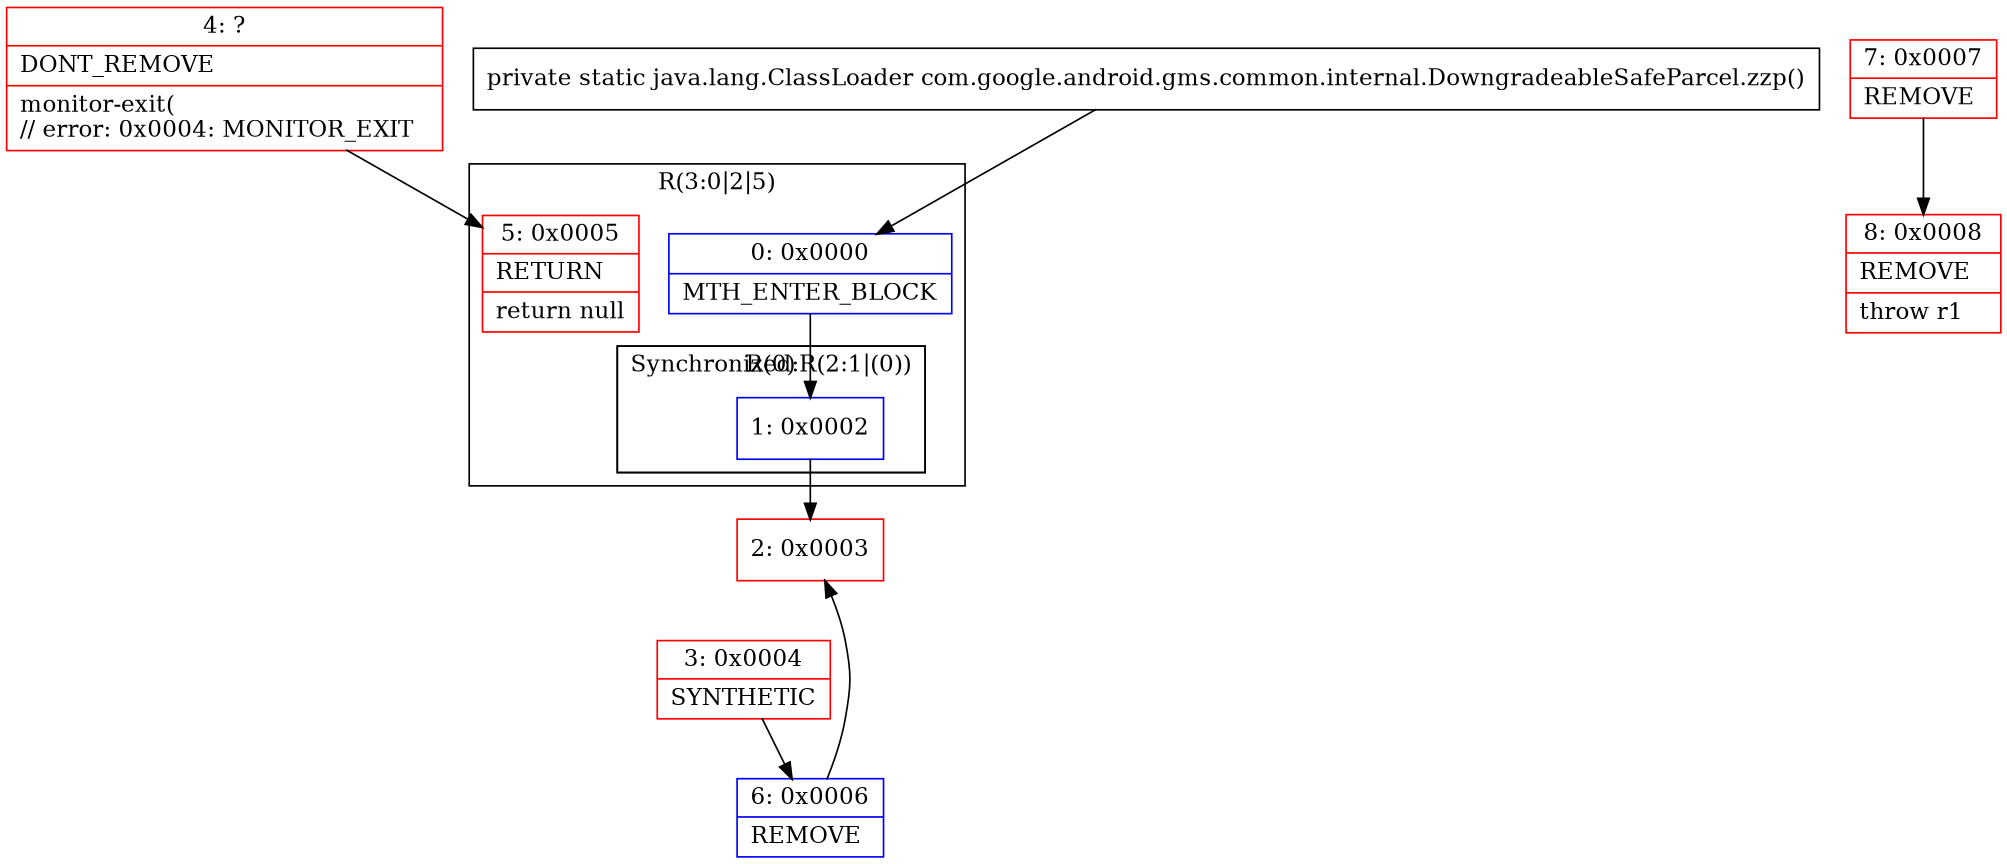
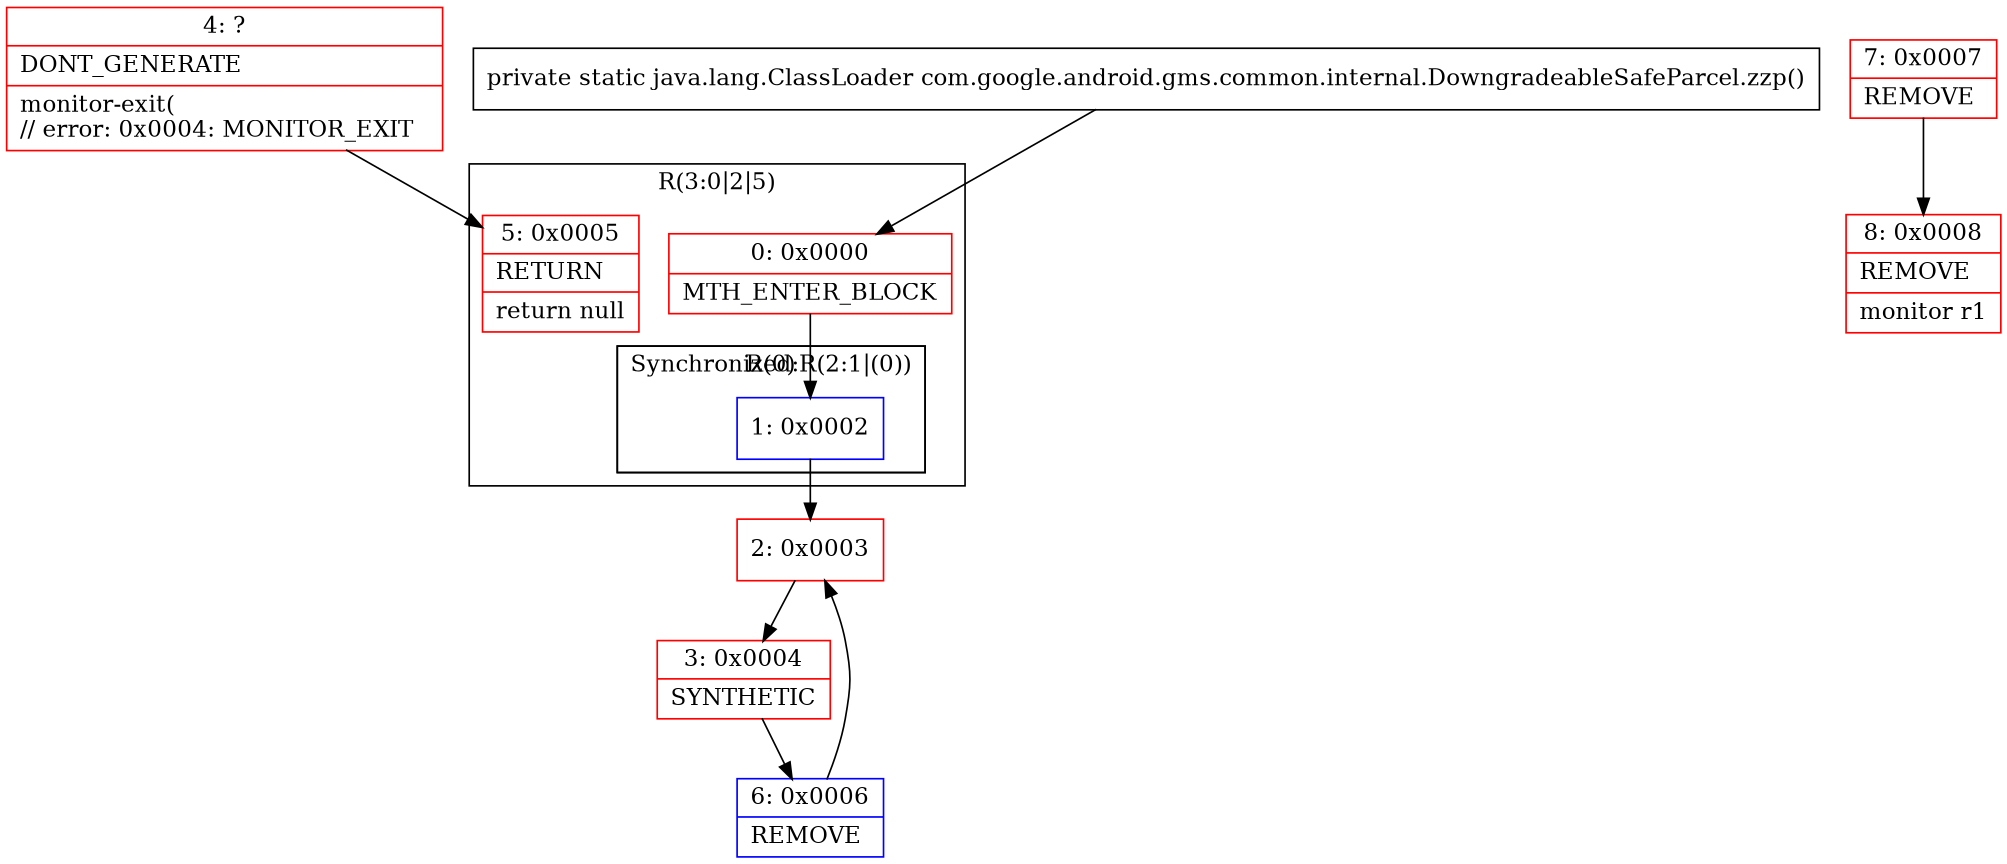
  digraph {
    node [color=red shape=record]
    n1 [color=blue label="{1\:\ 0x0002}"]
-   n2 [color=blue label="{0\:\ 0x0000|MTH_ENTER_BLOCK\l}"]
+   n2 [label="{0\:\ 0x0000|MTH_ENTER_BLOCK\l}"]
    n3 [label="{5\:\ 0x0005|RETURN\l|return null\l}"]
    n4 [label="{2\:\ 0x0003}"]
    n5 [label="{3\:\ 0x0004|SYNTHETIC\l}"]
    n6 [color=blue label="{6\:\ 0x0006|REMOVE\l}"]
-   n7 [label="{4\:\ ?|DONT_REMOVE\l|monitor\-exit(\l\/\/ error: 0x0004: MONITOR_EXIT  \l}"]
+   n7 [label="{4\:\ ?|DONT_GENERATE\l|monitor\-exit(\l\/\/ error: 0x0004: MONITOR_EXIT  \l}"]
    n8 [label="{7\:\ 0x0007|REMOVE\l}"]
-   n9 [label="{8\:\ 0x0008|REMOVE\l|throw r1\l}"]
+   n9 [label="{8\:\ 0x0008|REMOVE\l|monitor r1\l}"]
    n10 [label="{private static java.lang.ClassLoader com.google.android.gms.common.internal.DowngradeableSafeParcel.zzp() }" color=""]
    subgraph cluster_1 {
      label="R(3:0|2|5)"
      n2
      n3
      subgraph cluster_2 {
        label="Synchronized:R(2:1|(0))"
        n1
        subgraph cluster_3 {
          label="R(0)"
        }
      }
    }
    n1 -> n4
    n2 -> n1
+   n4 -> n5
    n5 -> n6
    n6 -> n4
    n7 -> n3
    n8 -> n9
    n10 -> n2
  }
